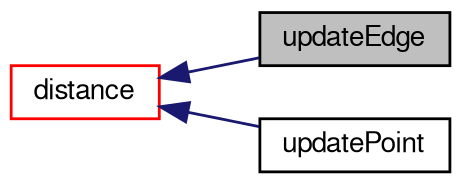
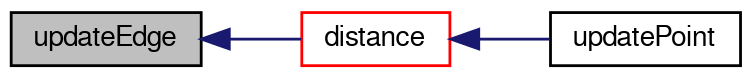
  digraph {
    rankdir=LR
    node [color=black fontname=FreeSans fontsize=10 shape=record]
    edge [color=midnightblue dir=back fontname=FreeSans fontsize=10 labelfontname=FreeSans labelfontsize=10 style=solid]
    n1 [fillcolor=grey75 fontcolor=black height=0.2 label=updateEdge style=filled width=0.4]
    n2 [color=red height=0.2 label=distance width=0.4]
    n3 [height=0.2 label=updatePoint width=0.4]
-   n2 -> n1
+   n1 -> n2
    n2 -> n3
  }
